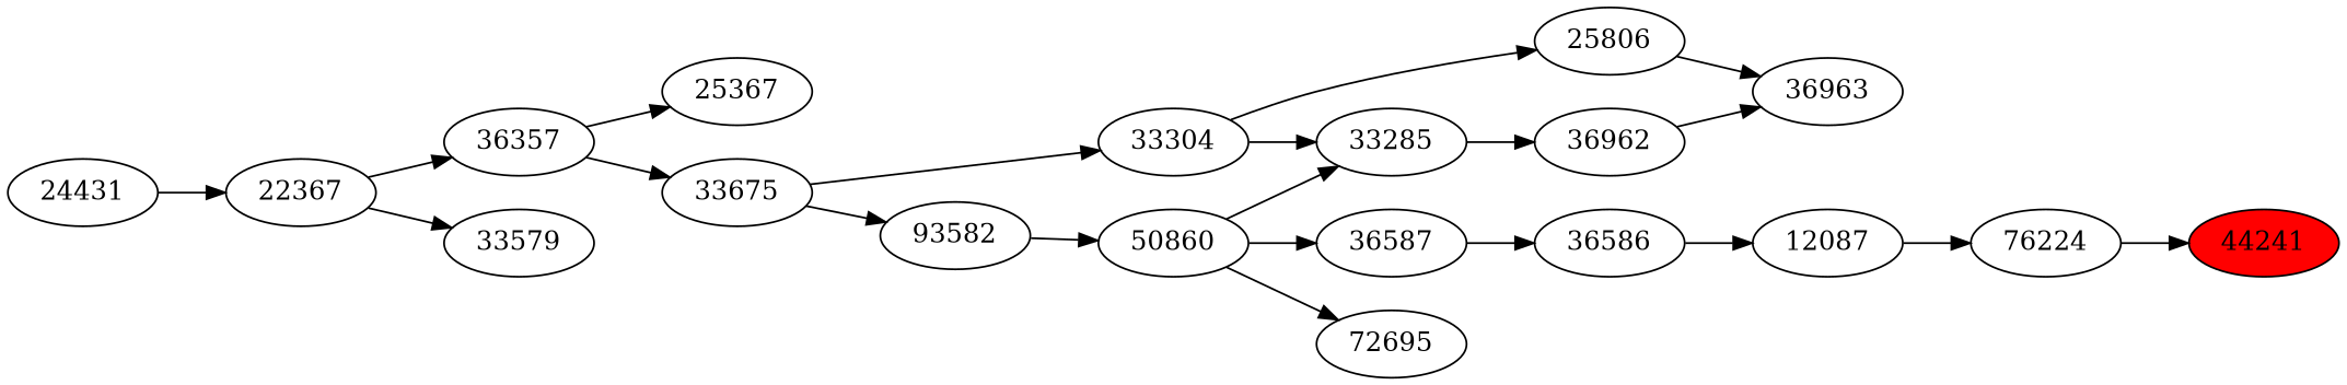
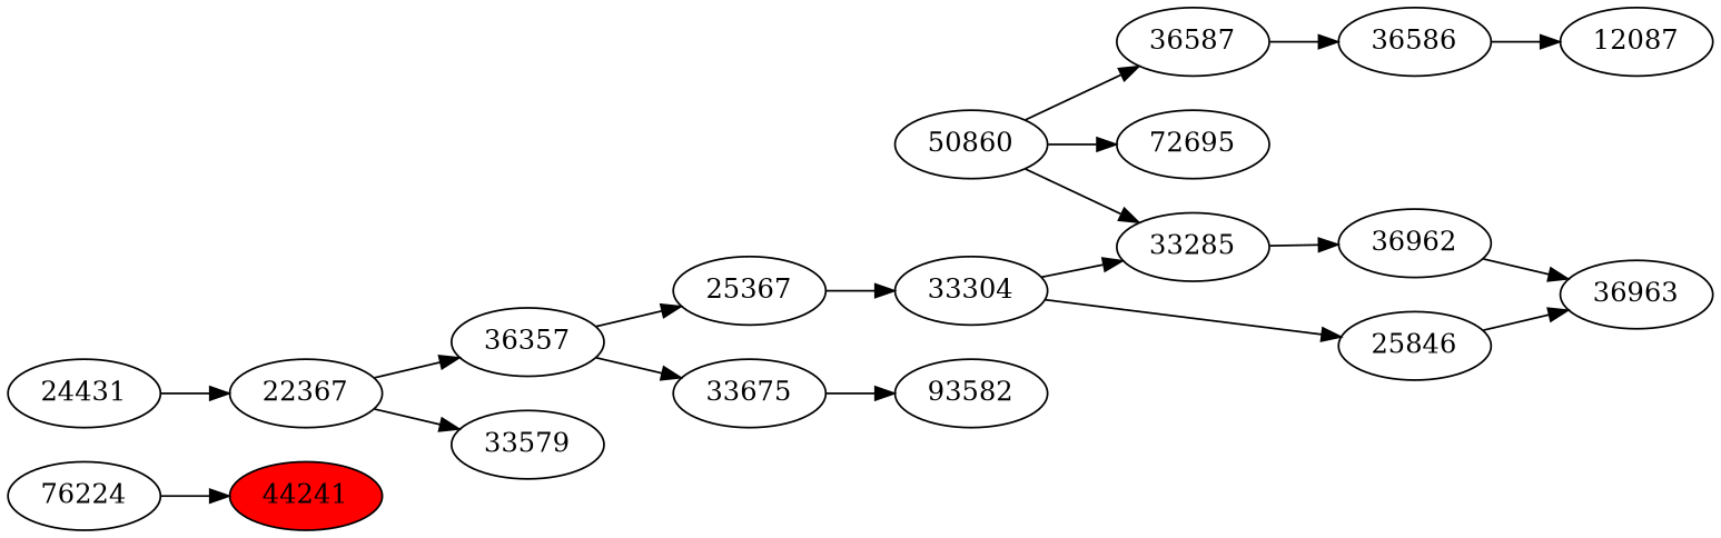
  strict digraph {
    rankdir=LR
    n1 [fillcolor=red label=44241 style=filled]
    n2 [label=76224]
    n3 [label=12087]
    n4 [label=36586]
    n5 [label=36587]
    n6 [label=36963]
    n7 [label=72695]
    n8 [label=36962]
-   n9 [label=25806]
+   n9 [label=25846]
    n10 [label=50860]
    n11 [label=33285]
    n12 [label=25367]
    n13 [label=33304]
    n14 [label=93582]
    n15 [label=36357]
    n16 [label=33675]
    n17 [label=22367]
    n18 [label=33579]
    n19 [label=24431]
    n2 -> n1
-   n3 -> n2
    n4 -> n3
    n5 -> n4
    n8 -> n6
    n9 -> n6
    n10 -> n5
    n10 -> n7
    n10 -> n11
    n11 -> n8
    n13 -> n9
    n13 -> n11
-   n14 -> n10
    n15 -> n12
    n15 -> n16
-   n16 -> n13
+   n12 -> n13
    n16 -> n14
    n17 -> n15
    n17 -> n18
    n19 -> n17
  }
